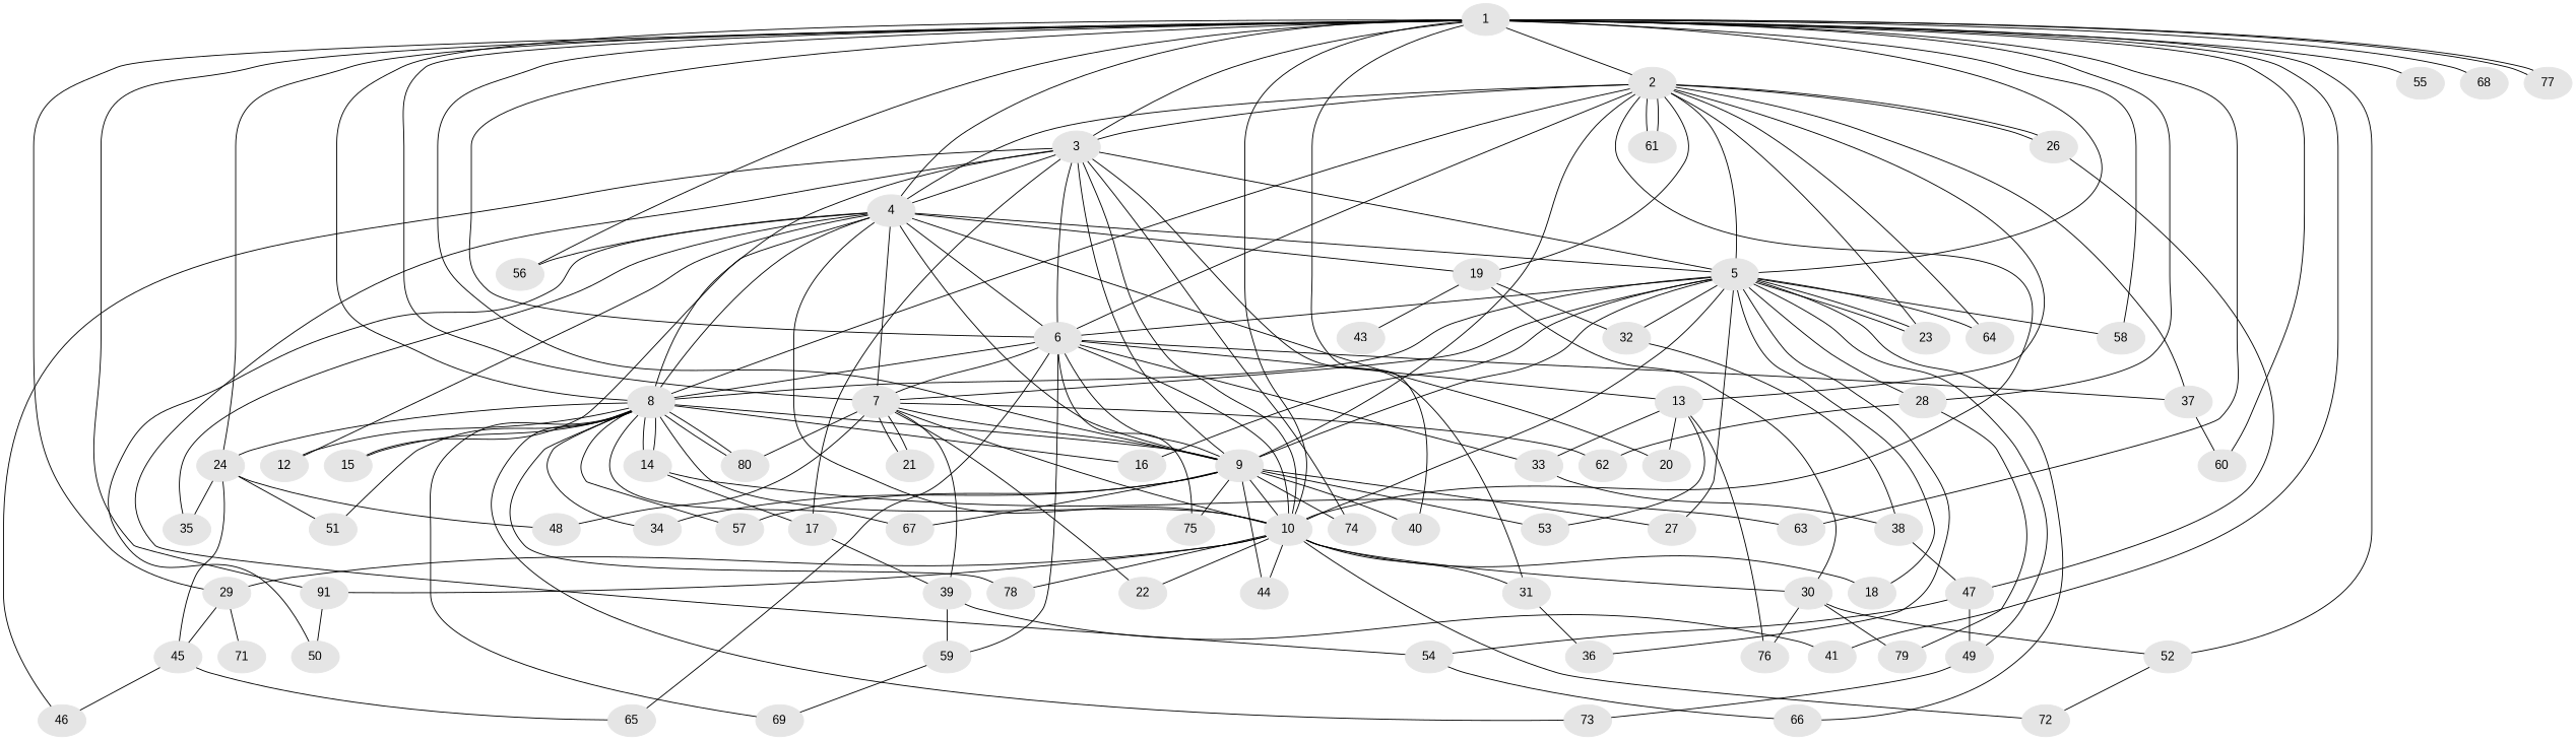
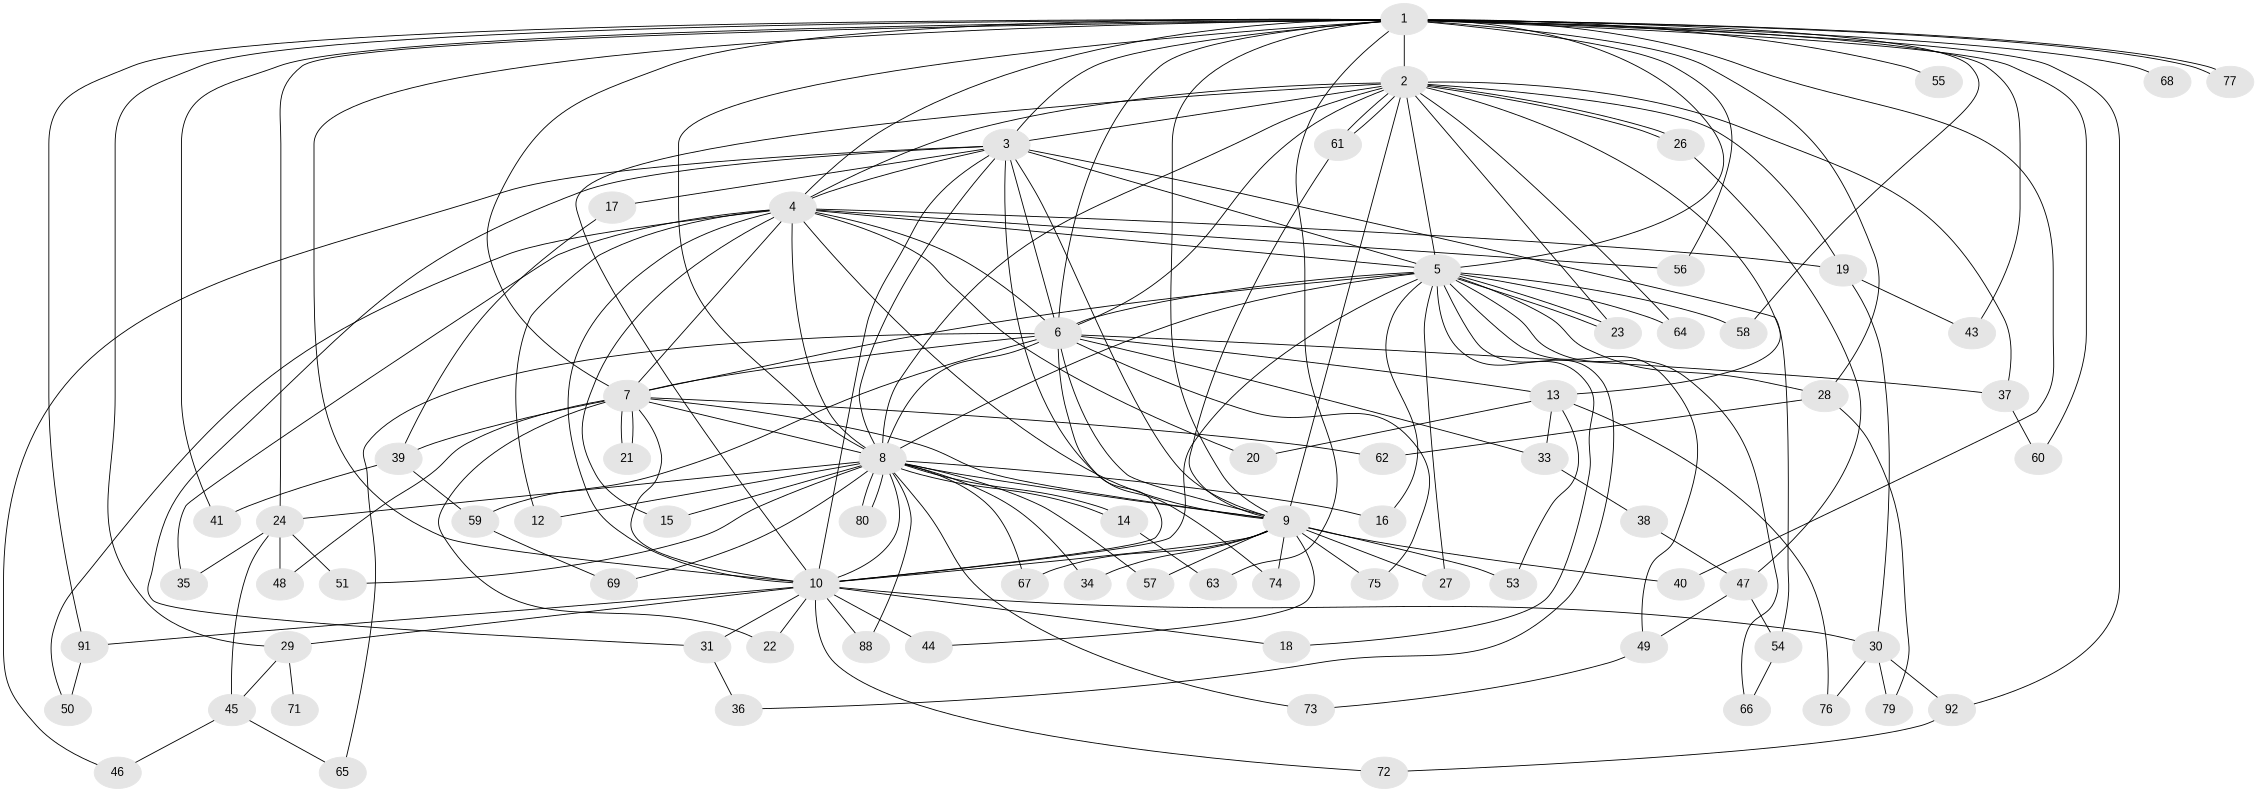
  graph {
    fontname="Liberation Sans"
    node [color=gray90 fontname="Liberation Sans" style=filled]
    edge [fontname="Liberation Sans"]
    1
    2
    3
    4
    5
    6
    7
    8
    9
    10
    n11 [label=91]
    24
    28
    29
    40
    41
    43
-   52
+   52 [label=92]
    55
    56
    58
    60
    63
    68
    77
    13
    19
    26
    37
    61
    64
    23
    17
    31
    46
    54
    74
    12
    15
    20
    35
    50
    16
    18
    27
-   32
    36
    49
    66
    33
    59
    65
    75
    21
    22
    39
    48
    62
    14
    34
    51
    57
    67
    69
    n65 [label=80]
    73
-   78
+   78 [label=88]
    44
    53
    30
    72
    45
    79
    71
    76
    47
    38
    1 -- 2
    1 -- 3
    1 -- 4
    1 -- 5
    1 -- 6
    1 -- 7
    1 -- 8
    1 -- 9
    1 -- 10
    1 -- n11
    1 -- 24
    1 -- 28
    1 -- 29
    1 -- 40
    1 -- 41
+   1 -- 43
    1 -- 52
    1 -- 55
    1 -- 56
    1 -- 58
    1 -- 60
    1 -- 63
    1 -- 68
    1 -- 77
    1 -- 77
    2 -- 3
    2 -- 4
    2 -- 5
    2 -- 6
    2 -- 8
    2 -- 9
    2 -- 10
    2 -- 13
    2 -- 19
    2 -- 26
    2 -- 26
    2 -- 37
    2 -- 61
    2 -- 61
    2 -- 64
    2 -- 23
    3 -- 4
    3 -- 5
    3 -- 6
    3 -- 8
    3 -- 9
    3 -- 10
    3 -- 17
    3 -- 31
    3 -- 46
    3 -- 54
    3 -- 74
    4 -- 5
    4 -- 6
    4 -- 7
    4 -- 8
    4 -- 9
    4 -- 10
    4 -- 56
    4 -- 19
    4 -- 12
    4 -- 15
    4 -- 20
    4 -- 35
    4 -- 50
    5 -- 6
    5 -- 7
    5 -- 8
-   5 -- 9
+   61 -- 9
    5 -- 10
    5 -- 28
    5 -- 58
    5 -- 64
    5 -- 23
    5 -- 23
    5 -- 16
    5 -- 18
    5 -- 27
-   5 -- 32
    5 -- 36
    5 -- 49
    5 -- 66
    6 -- 7
    6 -- 8
    6 -- 9
    6 -- 10
    6 -- 13
    6 -- 37
    6 -- 33
    6 -- 59
    6 -- 65
    6 -- 75
-   7 -- n65
+   7 -- 8
    7 -- 9
    7 -- 10
    7 -- 21
    7 -- 21
    7 -- 22
    7 -- 39
    7 -- 48
    7 -- 62
    8 -- 9
    8 -- 10
    8 -- 24
    8 -- 12
    8 -- 15
    8 -- 16
    8 -- 14
    8 -- 14
    8 -- 34
    8 -- 51
    8 -- 57
    8 -- 67
    8 -- 69
    8 -- n65
    8 -- n65
    8 -- 73
    8 -- 78
    9 -- 10
    9 -- 40
    9 -- 74
    9 -- 27
    9 -- 75
    9 -- 34
    9 -- 57
    9 -- 67
    9 -- 44
    9 -- 53
    10 -- n11
    10 -- 29
    10 -- 31
    10 -- 18
    10 -- 22
    10 -- 78
    10 -- 44
    10 -- 30
    10 -- 72
    n11 -- 50
    24 -- 35
    24 -- 48
    24 -- 51
    24 -- 45
    28 -- 62
    28 -- 79
    29 -- 45
    29 -- 71
    52 -- 72
    13 -- 20
    13 -- 33
    13 -- 53
    13 -- 76
    19 -- 43
-   19 -- 32
    19 -- 30
    26 -- 47
    37 -- 60
    17 -- 39
    31 -- 36
    54 -- 66
-   32 -- 38
    49 -- 73
    33 -- 38
    59 -- 69
    39 -- 41
    39 -- 59
    14 -- 63
-   14 -- 17
    30 -- 52
    30 -- 79
    30 -- 76
    45 -- 46
    45 -- 65
    47 -- 54
    47 -- 49
    38 -- 47
  }
